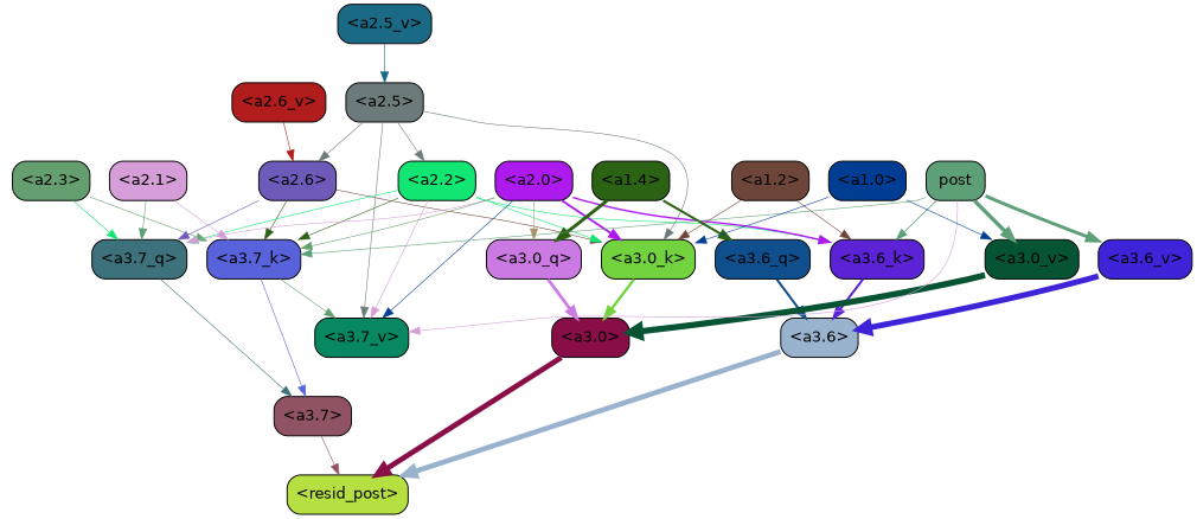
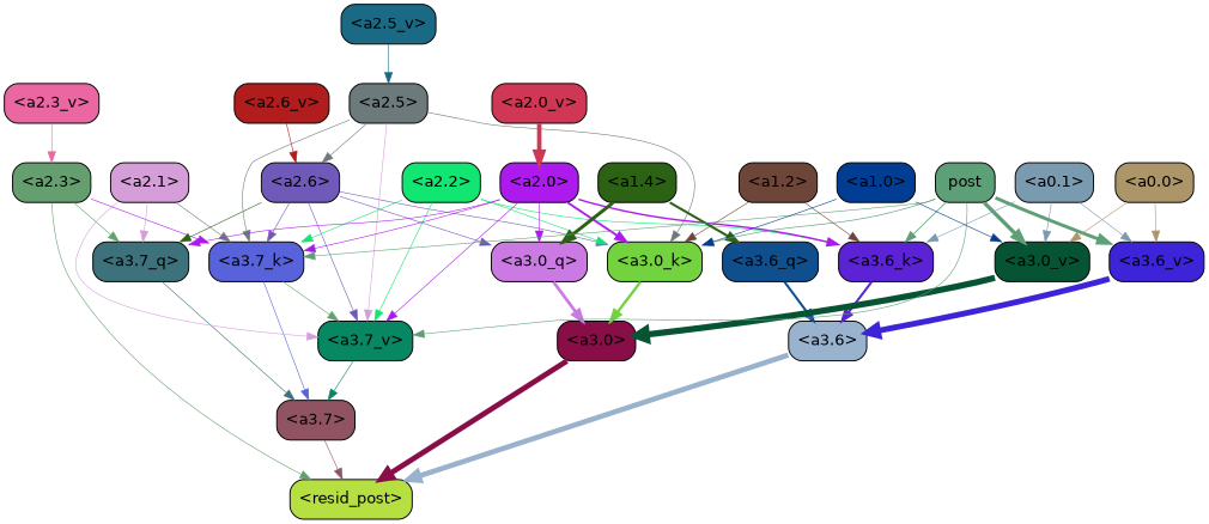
  strict digraph {
    splines=true
    node [color=black fontname=Helvetica shape=box style="filled, rounded"]
    edge [color="#ad1aee" penwidth=0.6]
    "<a3.7>" [fillcolor="#905362"]
    "<resid_post>" [fillcolor="#b6e042"]
    "<a3.6>" [fillcolor="#99b2ce"]
    "<a3.0>" [fillcolor="#890e48"]
    "<a2.3>" [fillcolor="#659f6f"]
    "<a3.7_q>" [fillcolor="#3d717b"]
    "<a3.7_k>" [fillcolor="#5863db"]
    "<a3.7_v>" [fillcolor="#078762"]
    "<a3.6_q>" [fillcolor="#0f4f8e"]
    "<a3.0_q>" [fillcolor="#cb7ae3"]
    "<a3.6_k>" [fillcolor="#5b22d6"]
    "<a3.0_k>" [fillcolor="#73d33e"]
    "<a3.6_v>" [fillcolor="#3d24d8"]
    "<a3.0_v>" [fillcolor="#065433"]
    "<a2.6>" [fillcolor="#6f5aba"]
    "<a2.5>" [fillcolor="#6c7a7b"]
    "<a2.2>" [fillcolor="#10e671"]
    "<a2.1>" [fillcolor="#d69ed8"]
    "<a2.0>" [fillcolor="#ad1aee"]
    "<a1.4>" [fillcolor="#2c6214"]
    n21 [fillcolor="#5d9f77" label=post]
    "<a1.2>" [fillcolor="#6d4639"]
+   "<a0.1>" [fillcolor="#799aaf"]
    "<a1.0>" [fillcolor="#003d93"]
+   "<a0.0>" [fillcolor="#ac9669"]
    "<a2.6_v>" [fillcolor="#b11c1c"]
    "<a2.5_v>" [fillcolor="#1a6985"]
+   "<a2.3_v>" [fillcolor="#ea67a2"]
+   "<a2.0_v>" [fillcolor="#d03755"]
    "<a3.7>" -> "<resid_post>" [color="#905362"]
    "<a3.6>" -> "<resid_post>" [color="#99b2ce" penwidth=4.7534414529800415]
    "<a3.0>" -> "<resid_post>" [color="#890e48" penwidth=4.898576855659485]
-   "<a2.3>" -> "<a3.7_q>" [color="#10e671"]
-   "<a2.3>" -> "<a3.7_k>" [color="#659f6f"]
+   "<a2.3>" -> "<resid_post>" [color="#659f6f"]
+   "<a2.3>" -> "<a3.7_q>" [color="#659f6f"]
+   "<a2.3>" -> "<a3.7_k>"
    "<a3.7_q>" -> "<a3.7>" [color="#3d717b"]
    "<a3.7_k>" -> "<a3.7>" [color="#5863db"]
    "<a3.7_k>" -> "<a3.7_v>" [color="#659f6f"]
+   "<a3.7_v>" -> "<a3.7>" [color="#078762"]
    "<a3.6_q>" -> "<a3.6>" [color="#0f4f8e" penwidth=2.160832464694977]
    "<a3.0_q>" -> "<a3.0>" [color="#cb7ae3" penwidth=2.870753765106201]
    "<a3.6_k>" -> "<a3.6>" [color="#5b22d6" penwidth=2.13908451795578]
    "<a3.0_k>" -> "<a3.0>" [color="#73d33e" penwidth=2.520303964614868]
    "<a3.6_v>" -> "<a3.6>" [color="#3d24d8" penwidth=5.297133803367615]
    "<a3.0_v>" -> "<a3.0>" [color="#065433" penwidth=5.680712580680847]
-   "<a2.6>" -> "<a3.7_q>" [color="#6f5aba"]
-   "<a2.6>" -> "<a3.7_k>" [color="#2c6214"]
-   "<a2.6>" -> "<a3.0_k>" [color="#6d4639"]
-   "<a2.5>" -> "<a2.2>" [color="#6c7a7b"]
-   "<a2.5>" -> "<a3.7_v>" [color="#6c7a7b"]
+   "<a2.6>" -> "<a3.7_q>" [color="#2c6214"]
+   "<a2.6>" -> "<a3.7_k>" [color="#6f5aba"]
+   "<a2.6>" -> "<a3.7_v>" [color="#6f5aba"]
+   "<a2.6>" -> "<a3.0_q>" [color="#6f5aba"]
+   "<a2.6>" -> "<a3.0_k>" [color="#6f5aba"]
+   "<a2.5>" -> "<a3.7_k>" [color="#6c7a7b"]
+   "<a2.5>" -> "<a3.7_v>" [color="#d69ed8"]
    "<a2.5>" -> "<a3.0_k>" [color="#6c7a7b"]
    "<a2.5>" -> "<a2.6>" [color="#6c7a7b"]
-   "<a2.2>" -> "<a3.7_q>" [color="#10e671"]
-   "<a2.2>" -> "<a3.7_k>" [color="#2c6214"]
-   "<a2.2>" -> "<a3.7_v>" [color="#d69ed8"]
+   "<a2.2>" -> "<a3.7_k>" [color="#10e671"]
+   "<a2.2>" -> "<a3.7_v>" [color="#10e671"]
    "<a2.2>" -> "<a3.6_k>" [color="#10e671"]
    "<a2.2>" -> "<a3.0_k>" [color="#10e671"]
-   "<a2.1>" -> "<a3.7_q>" [color="#5d9f77"]
-   "<a2.1>" -> "<a3.7_k>" [color="#d69ed8"]
-   "<a2.0>" -> "<a3.7_q>" [color="#d69ed8"]
-   "<a2.0>" -> "<a3.7_k>" [color="#659f6f"]
-   "<a2.0>" -> "<a3.7_v>" [color="#003d93"]
-   "<a2.0>" -> "<a3.0_q>" [color="#ac9669"]
+   "<a2.1>" -> "<a3.7_q>" [color="#d69ed8"]
+   "<a2.1>" -> "<a3.7_k>" [color="#6c7a7b"]
+   "<a2.1>" -> "<a3.7_v>" [color="#d69ed8"]
+   "<a2.0>" -> "<a3.7_q>"
+   "<a2.0>" -> "<a3.7_k>"
+   "<a2.0>" -> "<a3.7_v>"
+   "<a2.0>" -> "<a3.0_q>"
    "<a2.0>" -> "<a3.6_k>" [penwidth=1.4807794839143753]
    "<a2.0>" -> "<a3.0_k>" [penwidth=1.9436544477939606]
    "<a1.4>" -> "<a3.6_q>" [color="#2c6214" penwidth=2.1635248363018036]
    "<a1.4>" -> "<a3.0_q>" [color="#2c6214" penwidth=3.1362746953964233]
    n21 -> "<a3.7_k>" [color="#5d9f77"]
-   n21 -> "<a3.7_v>" [color="#d69ed8"]
+   n21 -> "<a3.7_v>" [color="#5d9f77"]
    n21 -> "<a3.6_k>" [color="#5d9f77" penwidth=0.8202246725559235]
+   n21 -> "<a3.0_k>" [color="#5d9f77" penwidth=0.6771316379308701]
    n21 -> "<a3.6_v>" [color="#5d9f77" penwidth=3.067279100418091]
    n21 -> "<a3.0_v>" [color="#5d9f77" penwidth=3.5202720761299133]
    "<a1.2>" -> "<a3.6_k>" [color="#6d4639"]
    "<a1.2>" -> "<a3.0_k>" [color="#6d4639"]
+   "<a0.1>" -> "<a3.6_k>" [color="#799aaf"]
+   "<a0.1>" -> "<a3.6_v>" [color="#799aaf"]
+   "<a0.1>" -> "<a3.0_v>" [color="#799aaf"]
    "<a1.0>" -> "<a3.0_k>" [color="#003d93"]
    "<a1.0>" -> "<a3.0_v>" [color="#003d93"]
+   "<a0.0>" -> "<a3.6_v>" [color="#ac9669"]
+   "<a0.0>" -> "<a3.0_v>" [color="#ac9669"]
    "<a2.6_v>" -> "<a2.6>" [color="#b11c1c"]
    "<a2.5_v>" -> "<a2.5>" [color="#1a6985"]
+   "<a2.3_v>" -> "<a2.3>" [color="#ea67a2"]
+   "<a2.0_v>" -> "<a2.0>" [color="#d03755" penwidth=4.041402816772461]
  }
